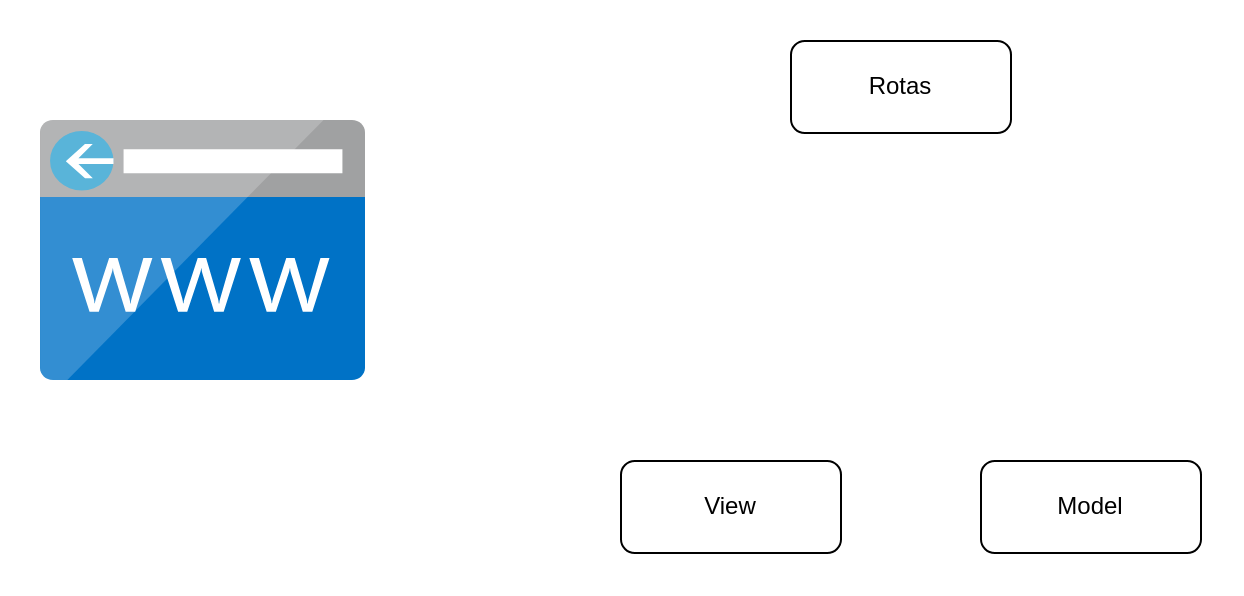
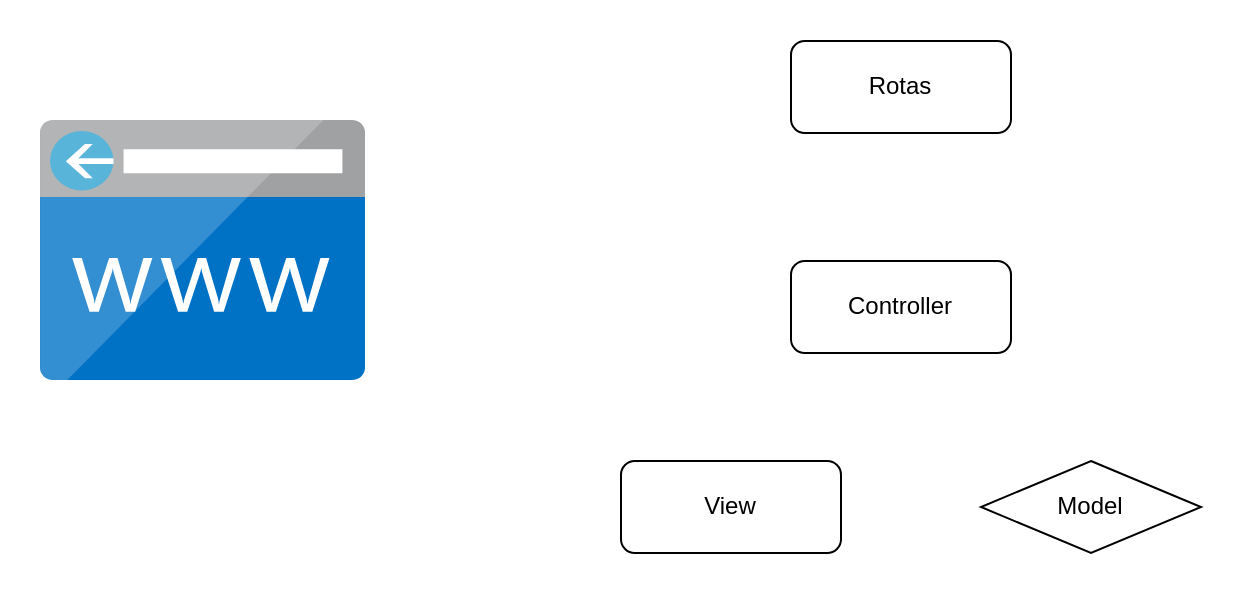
  <mxCell id="0" />
  <mxCell id="1" parent="0" />
- <mxCell id="2" value="Model" style="rounded=1;whiteSpace=wrap;html=1;" parent="1" vertex="1"><mxGeometry x="490" y="230" width="110" height="46" as="geometry" /></mxCell>
+ <mxCell id="2" value="Model" style="rhombus;whiteSpace=wrap;html=1;" parent="1" vertex="1"><mxGeometry x="490" y="230" width="110" height="46" as="geometry" /></mxCell>
  <mxCell id="3" value="View" style="rounded=1;whiteSpace=wrap;html=1;" parent="1" vertex="1"><mxGeometry x="310" y="230" width="110" height="46" as="geometry" /></mxCell>
+ <mxCell id="4" value="Controller" style="rounded=1;whiteSpace=wrap;html=1;" parent="1" vertex="1"><mxGeometry x="395" y="130" width="110" height="46" as="geometry" /></mxCell>
  <mxCell id="5" value="Rotas" style="rounded=1;whiteSpace=wrap;html=1;" parent="1" vertex="1"><mxGeometry x="395" y="20" width="110" height="46" as="geometry" /></mxCell>
  <mxCell id="6" value="" style="aspect=fixed;html=1;points=[];align=center;image;fontSize=12;image=img/lib/mscae/CustomDomain.svg;fillColor=#036897;gradientColor=#ffffff;" parent="1" vertex="1"><mxGeometry x="20" y="60" width="162.5" height="130" as="geometry" /></mxCell>
